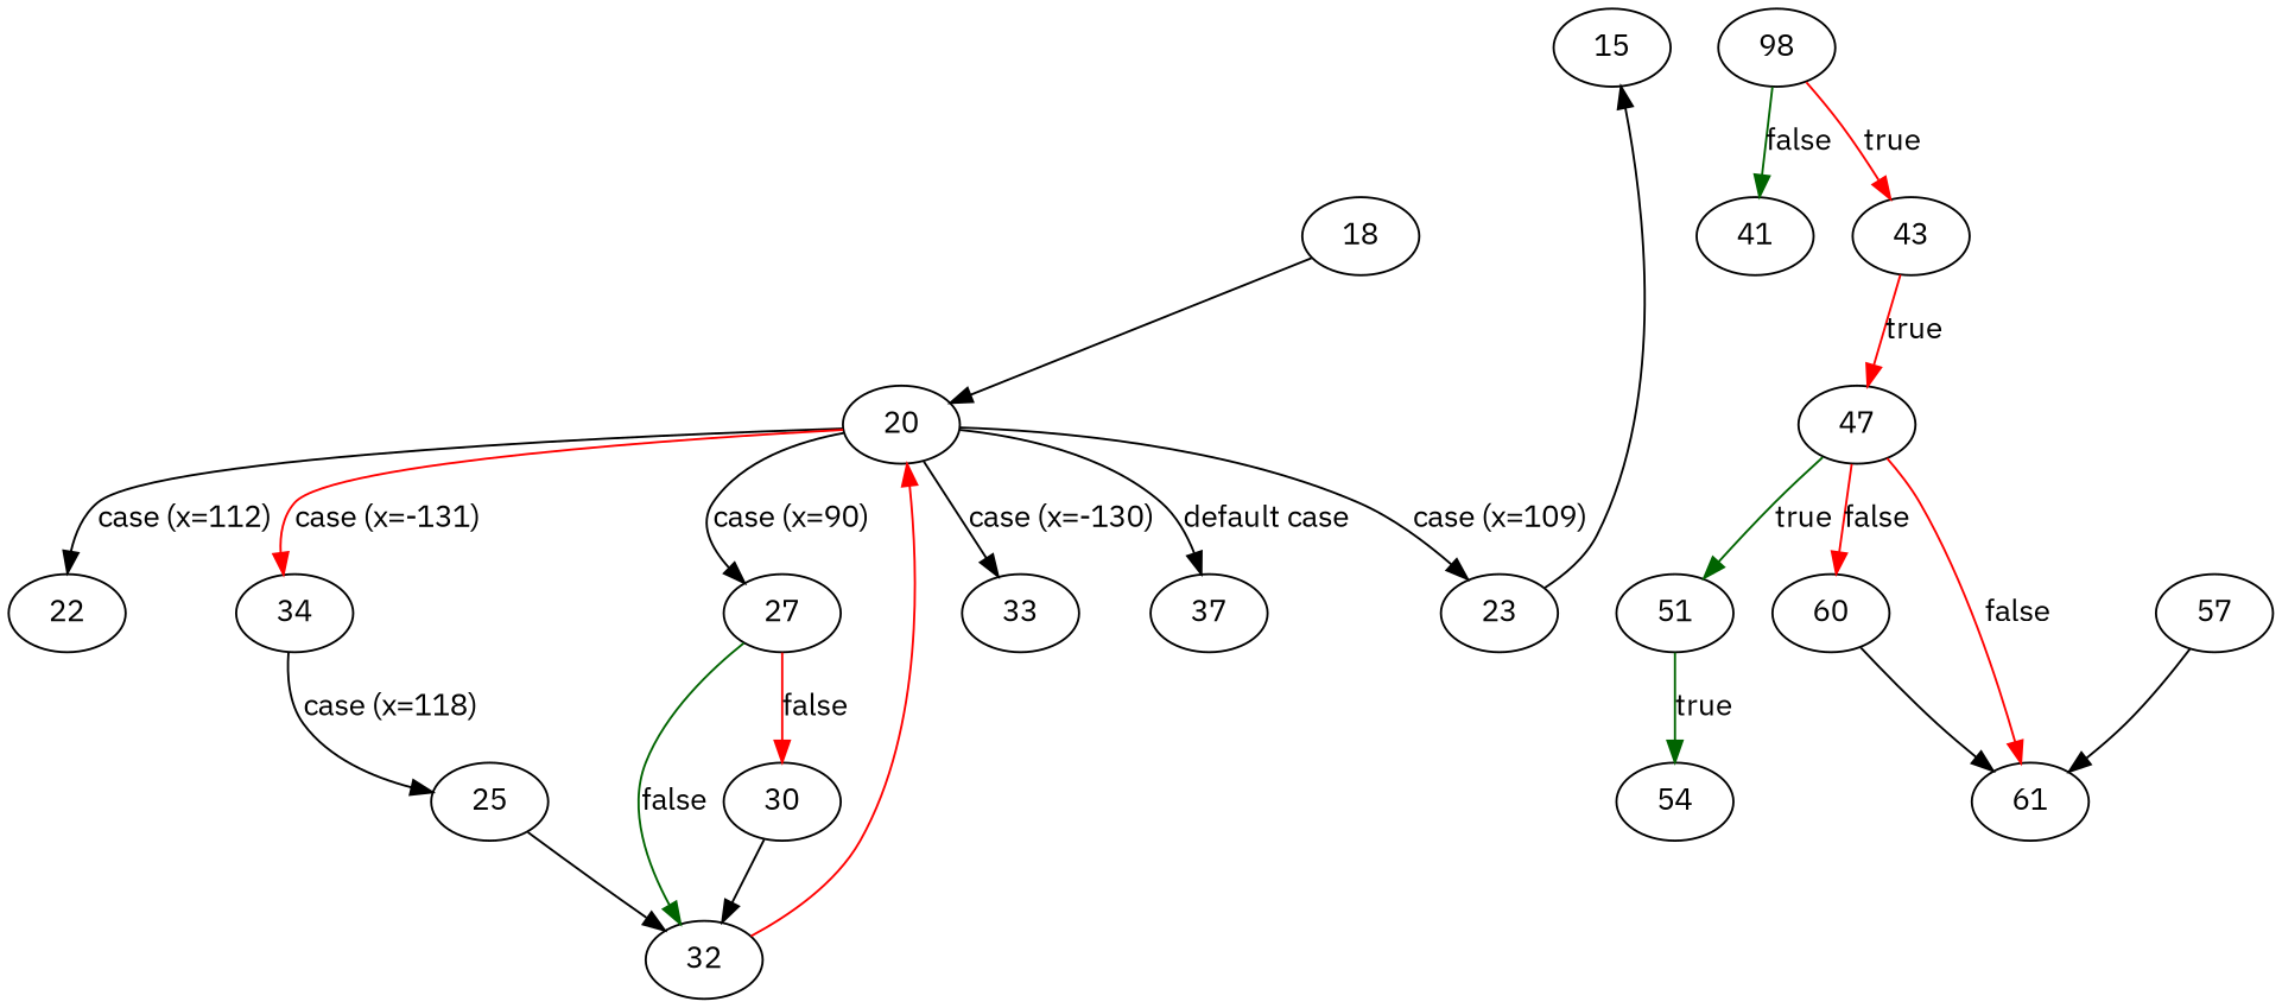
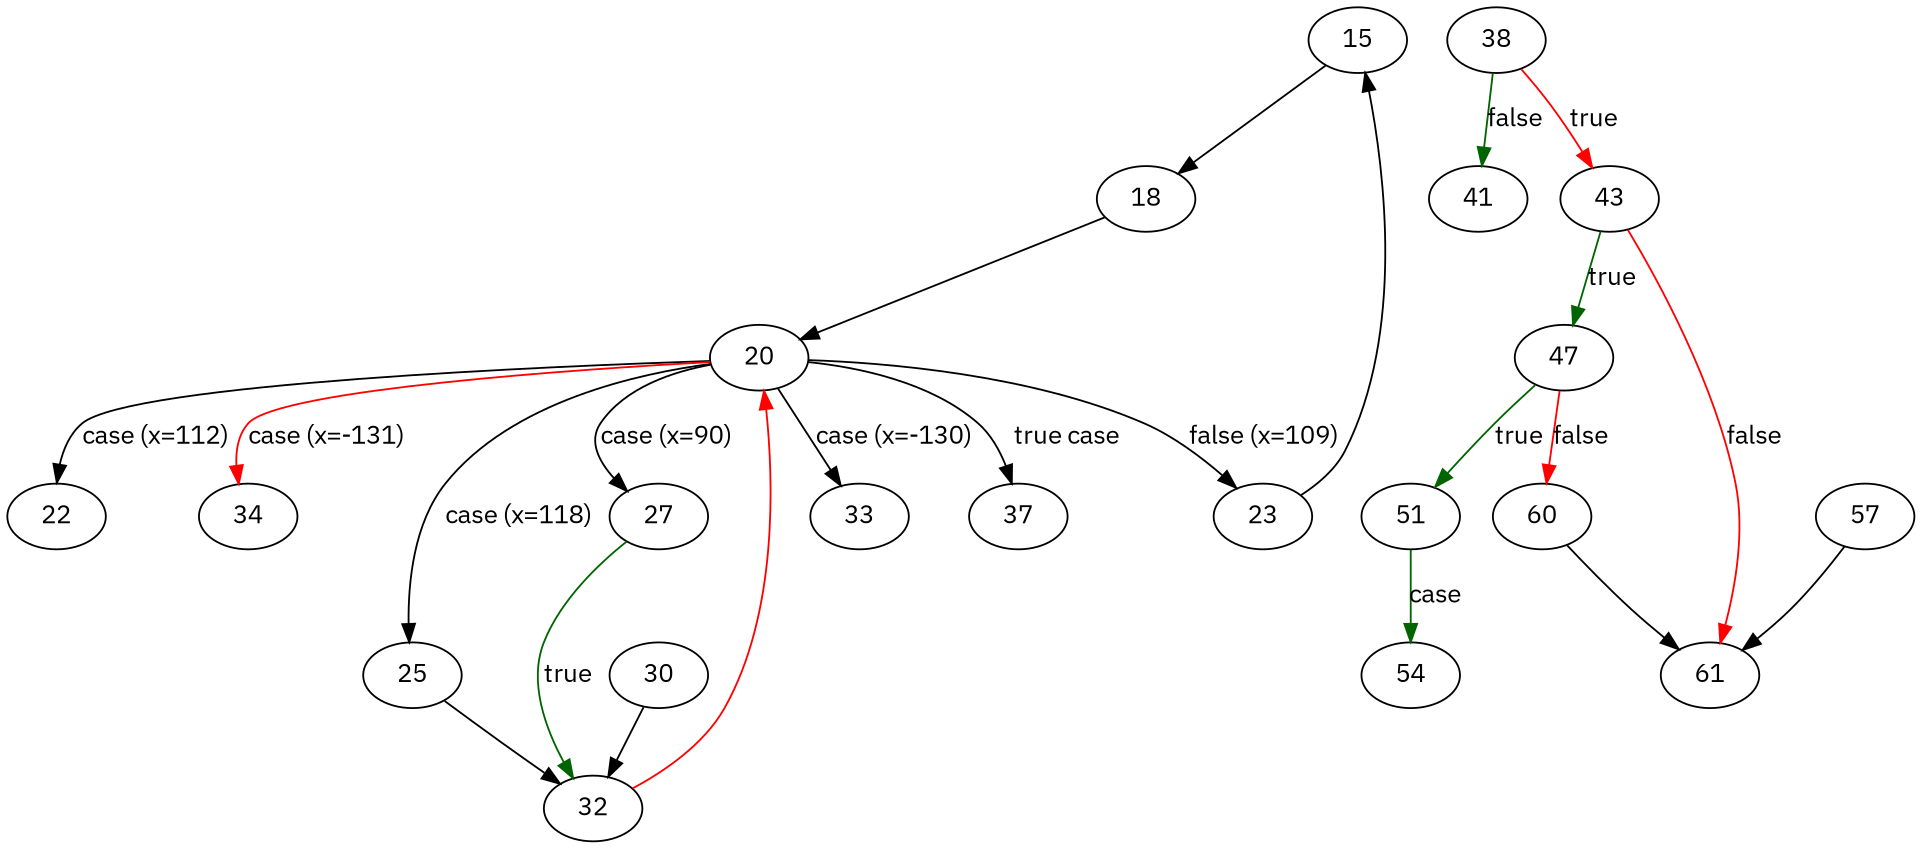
  digraph {
    fontname="IBM Plex Sans"
    node [fontname="IBM Plex Sans"]
    edge [fontname="IBM Plex Sans"]
    15
    18
    20
    22
    23
    25
    27
    33
    34
    37
    32
    30
-   38 [label=98]
+   38
    41
    43
    47
    61
    51
    60
    54
    57
+   15 -> 18
    18 -> 20
    20 -> 22 [label="case (x=112)"]
-   20 -> 23 [label="case (x=109)"]
-   34 -> 25 [label="case (x=118)"]
+   20 -> 23 [label="false (x=109)"]
+   20 -> 25 [label="case (x=118)"]
    20 -> 27 [label="case (x=90)"]
    20 -> 33 [label="case (x=-130)"]
    20 -> 34 [color=red label="case (x=-131)"]
-   20 -> 37 [label="default case"]
+   20 -> 37 [label="true case"]
    23 -> 15
    25 -> 32
-   27 -> 32 [color=darkgreen label=false]
-   27 -> 30 [color=red label=false]
+   27 -> 32 [color=darkgreen label=true]
    32 -> 20 [color=red]
    30 -> 32
    38 -> 41 [color=darkgreen label=false]
    38 -> 43 [color=red label=true]
-   43 -> 47 [color=red label=true]
-   47 -> 61 [color=red label=false]
+   43 -> 47 [color=darkgreen label=true]
+   43 -> 61 [color=red label=false]
    47 -> 51 [color=darkgreen label=true]
    47 -> 60 [color=red label=false]
-   51 -> 54 [color=darkgreen label=true]
+   51 -> 54 [color=darkgreen label=case]
    60 -> 61
    57 -> 61
  }
